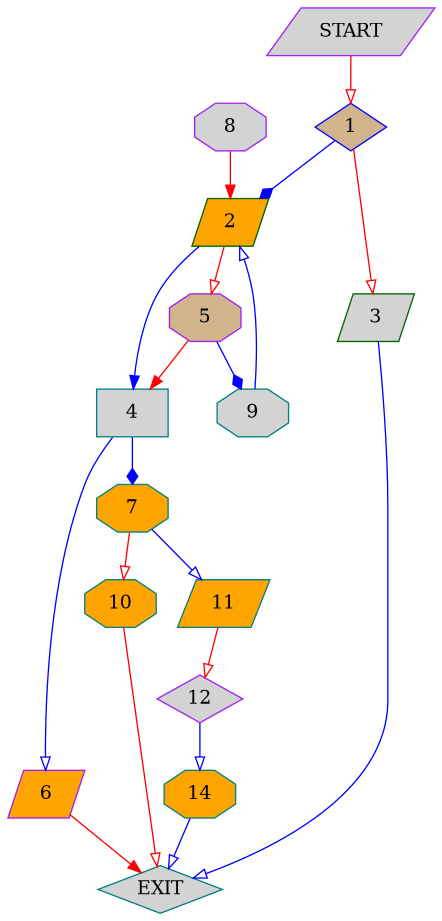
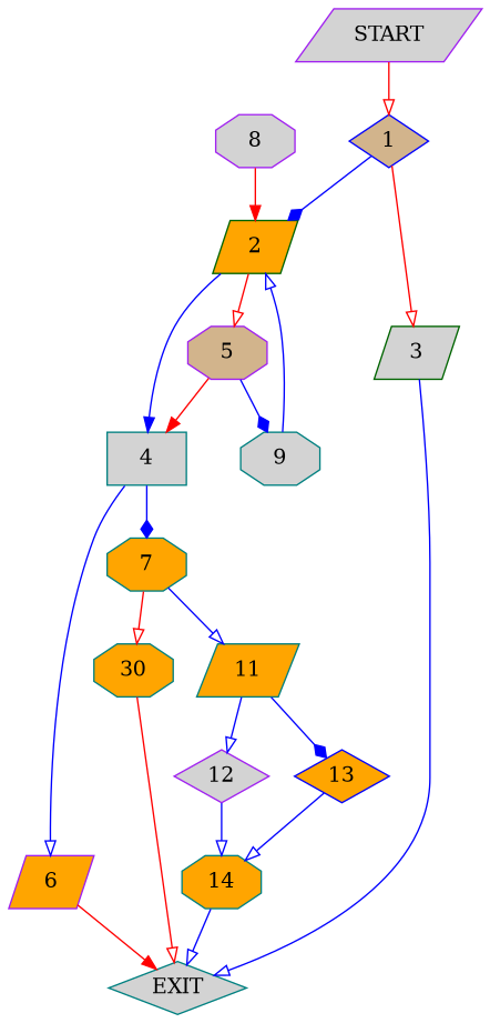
  digraph {
    node [color=teal fillcolor=lightgrey shape=octagon style=filled]
    edge [arrowhead=onormal color=blue]
    n1 [color=purple label=START shape=parallelogram]
    1 [color=blue fillcolor=tan shape=diamond]
    2 [color=darkgreen fillcolor=orange shape=parallelogram]
    3 [color=darkgreen shape=parallelogram]
    n5 [label=EXIT shape=diamond]
    4 [shape=box]
    5 [color=purple fillcolor=tan]
    6 [color=purple fillcolor=orange shape=parallelogram]
    7 [fillcolor=orange]
    9
-   10 [fillcolor=orange]
+   10 [fillcolor=orange label=30]
    11 [fillcolor=orange shape=parallelogram]
    8 [color=purple]
    12 [color=purple shape=diamond]
+   13 [color=blue fillcolor=orange shape=diamond]
    14 [fillcolor=orange]
    n1 -> 1 [color=red]
    1 -> 2 [arrowhead=diamond]
    1 -> 3 [color=red]
    2 -> 4 [arrowhead=normal]
    2 -> 5 [color=red]
    3 -> n5
    4 -> 6
    4 -> 7 [arrowhead=diamond]
    5 -> 4 [arrowhead=normal color=red]
    5 -> 9 [arrowhead=diamond]
    6 -> n5 [arrowhead=normal color=red]
    7 -> 10 [color=red]
    7 -> 11
    9 -> 2
    10 -> n5 [color=red]
-   11 -> 12 [color=red]
+   11 -> 12
+   11 -> 13 [arrowhead=diamond]
    8 -> 2 [arrowhead=normal color=red]
    12 -> 14
+   13 -> 14
    14 -> n5
  }
